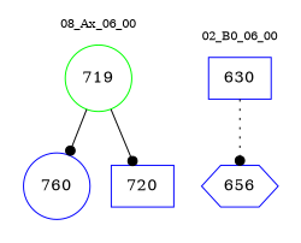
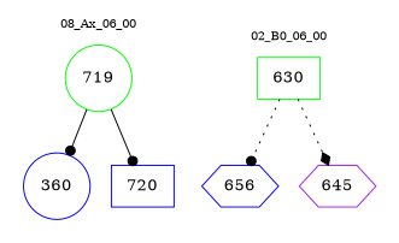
  digraph {
    node [color=blue shape=circle]
    edge [arrowhead=dot color=black style=solid]
    n1 [color=green label=719]
-   n2 [label=760]
+   n2 [label=360]
    n3 [label=720 shape=box]
-   n4 [label=630 shape=box]
+   n4 [color=green label=630 shape=box]
    n5 [label=656 shape=hexagon]
+   n6 [color=purple label=645 shape=hexagon]
    subgraph cluster_1 {
      color=white
      fontsize=10
      label="08_Ax_06_00"
      n1
      n2
      n3
    }
    subgraph cluster_2 {
      color=white
      fontsize=10
      label="02_B0_06_00"
      n4
      n5
+     n6
    }
    n1 -> n2
    n1 -> n3
    n4 -> n5 [style=dotted]
+   n4 -> n6 [arrowhead=diamond style=dotted]
  }
